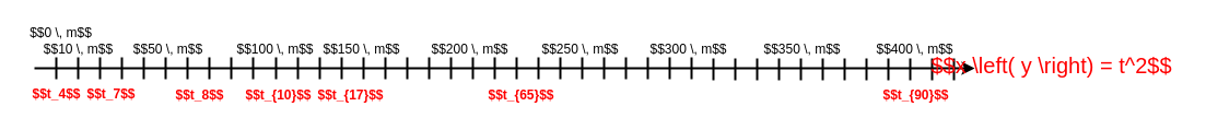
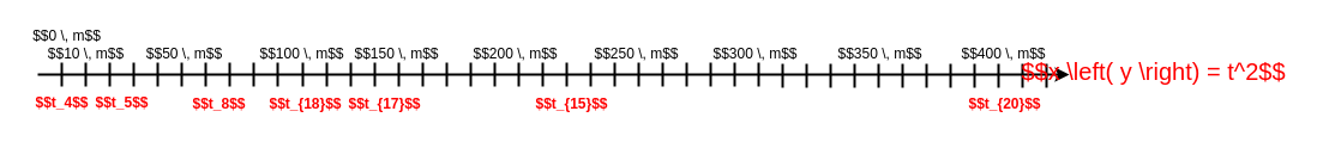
  <mxCell id="0" />
  <mxCell id="1" parent="0" />
  <mxCell id="2" value="" style="endArrow=classic;html=1;rounded=0;strokeWidth=2;" edge="1" parent="1"><mxGeometry width="50" height="50" relative="1" as="geometry"><mxPoint x="31" y="62" as="sourcePoint" /><mxPoint x="891" y="62" as="targetPoint" /></mxGeometry></mxCell>
  <mxCell id="3" value="" style="endArrow=none;html=1;rounded=0;strokeWidth=2;" edge="1" parent="1"><mxGeometry width="50" height="50" relative="1" as="geometry"><mxPoint x="51" y="72" as="sourcePoint" /><mxPoint x="51" y="52" as="targetPoint" /></mxGeometry></mxCell>
  <mxCell id="4" value="" style="endArrow=none;html=1;rounded=0;strokeWidth=2;" edge="1" parent="1"><mxGeometry width="50" height="50" relative="1" as="geometry"><mxPoint x="71" y="72" as="sourcePoint" /><mxPoint x="71" y="52" as="targetPoint" /></mxGeometry></mxCell>
  <mxCell id="5" value="" style="endArrow=none;html=1;rounded=0;strokeWidth=2;" edge="1" parent="1"><mxGeometry width="50" height="50" relative="1" as="geometry"><mxPoint x="91" y="72" as="sourcePoint" /><mxPoint x="91" y="52" as="targetPoint" /></mxGeometry></mxCell>
  <mxCell id="6" value="" style="endArrow=none;html=1;rounded=0;strokeWidth=2;" edge="1" parent="1"><mxGeometry width="50" height="50" relative="1" as="geometry"><mxPoint x="111" y="72" as="sourcePoint" /><mxPoint x="111" y="52" as="targetPoint" /></mxGeometry></mxCell>
  <mxCell id="7" value="" style="endArrow=none;html=1;rounded=0;strokeWidth=2;" edge="1" parent="1"><mxGeometry width="50" height="50" relative="1" as="geometry"><mxPoint x="131" y="72" as="sourcePoint" /><mxPoint x="131" y="52" as="targetPoint" /></mxGeometry></mxCell>
  <mxCell id="8" value="" style="endArrow=none;html=1;rounded=0;strokeWidth=2;" edge="1" parent="1"><mxGeometry width="50" height="50" relative="1" as="geometry"><mxPoint x="151" y="72" as="sourcePoint" /><mxPoint x="151" y="52" as="targetPoint" /></mxGeometry></mxCell>
  <mxCell id="9" value="" style="endArrow=none;html=1;rounded=0;strokeWidth=2;" edge="1" parent="1"><mxGeometry width="50" height="50" relative="1" as="geometry"><mxPoint x="171" y="72" as="sourcePoint" /><mxPoint x="171" y="52" as="targetPoint" /></mxGeometry></mxCell>
  <mxCell id="10" value="" style="endArrow=none;html=1;rounded=0;strokeWidth=2;" edge="1" parent="1"><mxGeometry width="50" height="50" relative="1" as="geometry"><mxPoint x="191" y="72" as="sourcePoint" /><mxPoint x="191" y="52" as="targetPoint" /></mxGeometry></mxCell>
  <mxCell id="11" value="" style="endArrow=none;html=1;rounded=0;strokeWidth=2;" edge="1" parent="1"><mxGeometry width="50" height="50" relative="1" as="geometry"><mxPoint x="211" y="72" as="sourcePoint" /><mxPoint x="211" y="52" as="targetPoint" /></mxGeometry></mxCell>
  <mxCell id="12" value="" style="endArrow=none;html=1;rounded=0;strokeWidth=2;" edge="1" parent="1"><mxGeometry width="50" height="50" relative="1" as="geometry"><mxPoint x="231" y="72" as="sourcePoint" /><mxPoint x="231" y="52" as="targetPoint" /></mxGeometry></mxCell>
  <mxCell id="13" value="" style="endArrow=none;html=1;rounded=0;strokeWidth=2;" edge="1" parent="1"><mxGeometry width="50" height="50" relative="1" as="geometry"><mxPoint x="252" y="72" as="sourcePoint" /><mxPoint x="252" y="52" as="targetPoint" /></mxGeometry></mxCell>
  <mxCell id="14" value="" style="endArrow=none;html=1;rounded=0;strokeWidth=2;" edge="1" parent="1"><mxGeometry width="50" height="50" relative="1" as="geometry"><mxPoint x="272" y="72" as="sourcePoint" /><mxPoint x="272" y="52" as="targetPoint" /></mxGeometry></mxCell>
  <mxCell id="15" value="" style="endArrow=none;html=1;rounded=0;strokeWidth=2;" edge="1" parent="1"><mxGeometry width="50" height="50" relative="1" as="geometry"><mxPoint x="292" y="72" as="sourcePoint" /><mxPoint x="292" y="52" as="targetPoint" /></mxGeometry></mxCell>
  <mxCell id="16" value="" style="endArrow=none;html=1;rounded=0;strokeWidth=2;" edge="1" parent="1"><mxGeometry width="50" height="50" relative="1" as="geometry"><mxPoint x="312" y="72" as="sourcePoint" /><mxPoint x="312" y="52" as="targetPoint" /></mxGeometry></mxCell>
  <mxCell id="17" value="" style="endArrow=none;html=1;rounded=0;strokeWidth=2;" edge="1" parent="1"><mxGeometry width="50" height="50" relative="1" as="geometry"><mxPoint x="332" y="72" as="sourcePoint" /><mxPoint x="332" y="52" as="targetPoint" /></mxGeometry></mxCell>
  <mxCell id="18" value="" style="endArrow=none;html=1;rounded=0;strokeWidth=2;" edge="1" parent="1"><mxGeometry width="50" height="50" relative="1" as="geometry"><mxPoint x="352" y="72" as="sourcePoint" /><mxPoint x="352" y="52" as="targetPoint" /></mxGeometry></mxCell>
  <mxCell id="19" value="" style="endArrow=none;html=1;rounded=0;strokeWidth=2;" edge="1" parent="1"><mxGeometry width="50" height="50" relative="1" as="geometry"><mxPoint x="372" y="72" as="sourcePoint" /><mxPoint x="372" y="52" as="targetPoint" /></mxGeometry></mxCell>
  <mxCell id="20" value="" style="endArrow=none;html=1;rounded=0;strokeWidth=2;" edge="1" parent="1"><mxGeometry width="50" height="50" relative="1" as="geometry"><mxPoint x="392" y="72" as="sourcePoint" /><mxPoint x="392" y="52" as="targetPoint" /></mxGeometry></mxCell>
  <mxCell id="21" value="" style="endArrow=none;html=1;rounded=0;strokeWidth=2;" edge="1" parent="1"><mxGeometry width="50" height="50" relative="1" as="geometry"><mxPoint x="412" y="72" as="sourcePoint" /><mxPoint x="412" y="52" as="targetPoint" /></mxGeometry></mxCell>
  <mxCell id="22" value="" style="endArrow=none;html=1;rounded=0;strokeWidth=2;" edge="1" parent="1"><mxGeometry width="50" height="50" relative="1" as="geometry"><mxPoint x="432" y="72" as="sourcePoint" /><mxPoint x="432" y="52" as="targetPoint" /></mxGeometry></mxCell>
  <mxCell id="23" value="" style="endArrow=none;html=1;rounded=0;strokeWidth=2;" edge="1" parent="1"><mxGeometry width="50" height="50" relative="1" as="geometry"><mxPoint x="452" y="72" as="sourcePoint" /><mxPoint x="452" y="52" as="targetPoint" /></mxGeometry></mxCell>
  <mxCell id="24" value="" style="endArrow=none;html=1;rounded=0;strokeWidth=2;" edge="1" parent="1"><mxGeometry width="50" height="50" relative="1" as="geometry"><mxPoint x="472" y="72" as="sourcePoint" /><mxPoint x="472" y="52" as="targetPoint" /></mxGeometry></mxCell>
  <mxCell id="25" value="" style="endArrow=none;html=1;rounded=0;strokeWidth=2;" edge="1" parent="1"><mxGeometry width="50" height="50" relative="1" as="geometry"><mxPoint x="492" y="72" as="sourcePoint" /><mxPoint x="492" y="52" as="targetPoint" /></mxGeometry></mxCell>
  <mxCell id="26" value="" style="endArrow=none;html=1;rounded=0;strokeWidth=2;" edge="1" parent="1"><mxGeometry width="50" height="50" relative="1" as="geometry"><mxPoint x="512" y="72" as="sourcePoint" /><mxPoint x="512" y="52" as="targetPoint" /></mxGeometry></mxCell>
  <mxCell id="27" value="" style="endArrow=none;html=1;rounded=0;strokeWidth=2;" edge="1" parent="1"><mxGeometry width="50" height="50" relative="1" as="geometry"><mxPoint x="532" y="72" as="sourcePoint" /><mxPoint x="532" y="52" as="targetPoint" /></mxGeometry></mxCell>
  <mxCell id="28" value="" style="endArrow=none;html=1;rounded=0;strokeWidth=2;" edge="1" parent="1"><mxGeometry width="50" height="50" relative="1" as="geometry"><mxPoint x="552" y="72" as="sourcePoint" /><mxPoint x="552" y="52" as="targetPoint" /></mxGeometry></mxCell>
  <mxCell id="29" value="" style="endArrow=none;html=1;rounded=0;strokeWidth=2;" edge="1" parent="1"><mxGeometry width="50" height="50" relative="1" as="geometry"><mxPoint x="572" y="72" as="sourcePoint" /><mxPoint x="572" y="52" as="targetPoint" /></mxGeometry></mxCell>
  <mxCell id="30" value="" style="endArrow=none;html=1;rounded=0;strokeWidth=2;" edge="1" parent="1"><mxGeometry width="50" height="50" relative="1" as="geometry"><mxPoint x="592" y="72" as="sourcePoint" /><mxPoint x="592" y="52" as="targetPoint" /></mxGeometry></mxCell>
  <mxCell id="31" value="" style="endArrow=none;html=1;rounded=0;strokeWidth=2;" edge="1" parent="1"><mxGeometry width="50" height="50" relative="1" as="geometry"><mxPoint x="612" y="72" as="sourcePoint" /><mxPoint x="612" y="52" as="targetPoint" /></mxGeometry></mxCell>
  <mxCell id="32" value="" style="endArrow=none;html=1;rounded=0;strokeWidth=2;" edge="1" parent="1"><mxGeometry width="50" height="50" relative="1" as="geometry"><mxPoint x="632" y="72" as="sourcePoint" /><mxPoint x="632" y="52" as="targetPoint" /></mxGeometry></mxCell>
  <mxCell id="33" value="" style="endArrow=none;html=1;rounded=0;strokeWidth=2;" edge="1" parent="1"><mxGeometry width="50" height="50" relative="1" as="geometry"><mxPoint x="652" y="73" as="sourcePoint" /><mxPoint x="652" y="53" as="targetPoint" /></mxGeometry></mxCell>
  <mxCell id="34" value="" style="endArrow=none;html=1;rounded=0;strokeWidth=2;" edge="1" parent="1"><mxGeometry width="50" height="50" relative="1" as="geometry"><mxPoint x="672" y="73" as="sourcePoint" /><mxPoint x="672" y="53" as="targetPoint" /></mxGeometry></mxCell>
  <mxCell id="35" value="" style="endArrow=none;html=1;rounded=0;strokeWidth=2;" edge="1" parent="1"><mxGeometry width="50" height="50" relative="1" as="geometry"><mxPoint x="692" y="73" as="sourcePoint" /><mxPoint x="692" y="53" as="targetPoint" /></mxGeometry></mxCell>
  <mxCell id="36" value="" style="endArrow=none;html=1;rounded=0;strokeWidth=2;" edge="1" parent="1"><mxGeometry width="50" height="50" relative="1" as="geometry"><mxPoint x="712" y="73" as="sourcePoint" /><mxPoint x="712" y="53" as="targetPoint" /></mxGeometry></mxCell>
  <mxCell id="37" value="" style="endArrow=none;html=1;rounded=0;strokeWidth=2;" edge="1" parent="1"><mxGeometry width="50" height="50" relative="1" as="geometry"><mxPoint x="732" y="73" as="sourcePoint" /><mxPoint x="732" y="53" as="targetPoint" /></mxGeometry></mxCell>
  <mxCell id="38" value="" style="endArrow=none;html=1;rounded=0;strokeWidth=2;" edge="1" parent="1"><mxGeometry width="50" height="50" relative="1" as="geometry"><mxPoint x="752" y="73" as="sourcePoint" /><mxPoint x="752" y="53" as="targetPoint" /></mxGeometry></mxCell>
  <mxCell id="39" value="" style="endArrow=none;html=1;rounded=0;strokeWidth=2;" edge="1" parent="1"><mxGeometry width="50" height="50" relative="1" as="geometry"><mxPoint x="772" y="73" as="sourcePoint" /><mxPoint x="772" y="53" as="targetPoint" /></mxGeometry></mxCell>
  <mxCell id="40" value="" style="endArrow=none;html=1;rounded=0;strokeWidth=2;" edge="1" parent="1"><mxGeometry width="50" height="50" relative="1" as="geometry"><mxPoint x="792" y="73" as="sourcePoint" /><mxPoint x="792" y="53" as="targetPoint" /></mxGeometry></mxCell>
  <mxCell id="41" value="" style="endArrow=none;html=1;rounded=0;strokeWidth=2;" edge="1" parent="1"><mxGeometry width="50" height="50" relative="1" as="geometry"><mxPoint x="812" y="73" as="sourcePoint" /><mxPoint x="812" y="53" as="targetPoint" /></mxGeometry></mxCell>
  <mxCell id="42" value="" style="endArrow=none;html=1;rounded=0;strokeWidth=2;" edge="1" parent="1"><mxGeometry width="50" height="50" relative="1" as="geometry"><mxPoint x="832" y="73" as="sourcePoint" /><mxPoint x="832" y="53" as="targetPoint" /></mxGeometry></mxCell>
  <mxCell id="43" value="" style="endArrow=none;html=1;rounded=0;strokeWidth=2;" edge="1" parent="1"><mxGeometry width="50" height="50" relative="1" as="geometry"><mxPoint x="852" y="73" as="sourcePoint" /><mxPoint x="852" y="53" as="targetPoint" /></mxGeometry></mxCell>
  <mxCell id="44" value="" style="endArrow=none;html=1;rounded=0;strokeWidth=2;" edge="1" parent="1"><mxGeometry width="50" height="50" relative="1" as="geometry"><mxPoint x="872" y="73" as="sourcePoint" /><mxPoint x="872" y="53" as="targetPoint" /></mxGeometry></mxCell>
  <mxCell id="45" value="$$0 \, m$$" style="text;html=1;resizable=0;autosize=1;align=center;verticalAlign=middle;points=[];fillColor=none;strokeColor=none;rounded=0;" vertex="1" parent="1"><mxGeometry x="20" y="20" width="70" height="20" as="geometry" /></mxCell>
  <mxCell id="46" value="$$10 \, m$$" style="text;html=1;resizable=0;autosize=1;align=center;verticalAlign=middle;points=[];fillColor=none;strokeColor=none;rounded=0;" vertex="1" parent="1"><mxGeometry x="31" y="35" width="80" height="20" as="geometry" /></mxCell>
  <mxCell id="47" value="$$50 \, m$$" style="text;html=1;resizable=0;autosize=1;align=center;verticalAlign=middle;points=[];fillColor=none;strokeColor=none;rounded=0;" vertex="1" parent="1"><mxGeometry x="113" y="35" width="80" height="20" as="geometry" /></mxCell>
  <mxCell id="48" value="$$100 \, m$$" style="text;html=1;resizable=0;autosize=1;align=center;verticalAlign=middle;points=[];fillColor=none;strokeColor=none;rounded=0;" vertex="1" parent="1"><mxGeometry x="206" y="35" width="90" height="20" as="geometry" /></mxCell>
  <mxCell id="49" value="$$150 \, m$$" style="text;html=1;resizable=0;autosize=1;align=center;verticalAlign=middle;points=[];fillColor=none;strokeColor=none;rounded=0;" vertex="1" parent="1"><mxGeometry x="285" y="35" width="90" height="20" as="geometry" /></mxCell>
  <mxCell id="50" value="$$200&amp;nbsp;\, m$$" style="text;html=1;resizable=0;autosize=1;align=center;verticalAlign=middle;points=[];fillColor=none;strokeColor=none;rounded=0;" vertex="1" parent="1"><mxGeometry x="384" y="35" width="90" height="20" as="geometry" /></mxCell>
  <mxCell id="51" value="$$250&amp;nbsp;\, m$$" style="text;html=1;resizable=0;autosize=1;align=center;verticalAlign=middle;points=[];fillColor=none;strokeColor=none;rounded=0;" vertex="1" parent="1"><mxGeometry x="485" y="35" width="90" height="20" as="geometry" /></mxCell>
  <mxCell id="52" value="$$300 \, m$$" style="text;html=1;resizable=0;autosize=1;align=center;verticalAlign=middle;points=[];fillColor=none;strokeColor=none;rounded=0;" vertex="1" parent="1"><mxGeometry x="584" y="35" width="90" height="20" as="geometry" /></mxCell>
  <mxCell id="53" value="$$350 \, m$$" style="text;html=1;resizable=0;autosize=1;align=center;verticalAlign=middle;points=[];fillColor=none;strokeColor=none;rounded=0;" vertex="1" parent="1"><mxGeometry x="688" y="35" width="90" height="20" as="geometry" /></mxCell>
  <mxCell id="54" value="$$400 \, m$$" style="text;html=1;resizable=0;autosize=1;align=center;verticalAlign=middle;points=[];fillColor=none;strokeColor=none;rounded=0;" vertex="1" parent="1"><mxGeometry x="791" y="35" width="90" height="20" as="geometry" /></mxCell>
  <mxCell id="55" value="$$x \left( y \right) = t^2$$" style="text;html=1;resizable=0;autosize=1;align=center;verticalAlign=middle;points=[];fillColor=none;strokeColor=none;rounded=0;fontColor=#FF0000;fontSize=20;" vertex="1" parent="1"><mxGeometry x="841" y="44" width="240" height="30" as="geometry" /></mxCell>
  <mxCell id="56" value="$$t_4$$" style="text;html=1;resizable=0;autosize=1;align=center;verticalAlign=middle;points=[];fillColor=none;strokeColor=none;rounded=0;fontColor=#FF0000;fontStyle=1" vertex="1" parent="1"><mxGeometry x="21" y="76" width="60" height="20" as="geometry" /></mxCell>
- <mxCell id="57" value="$$t_7$$" style="text;html=1;resizable=0;autosize=1;align=center;verticalAlign=middle;points=[];fillColor=none;strokeColor=none;rounded=0;fontColor=#FF0000;fontStyle=1" vertex="1" parent="1"><mxGeometry x="71" y="76" width="60" height="20" as="geometry" /></mxCell>
+ <mxCell id="57" value="$$t_5$$" style="text;html=1;resizable=0;autosize=1;align=center;verticalAlign=middle;points=[];fillColor=none;strokeColor=none;rounded=0;fontColor=#FF0000;fontStyle=1" vertex="1" parent="1"><mxGeometry x="71" y="76" width="60" height="20" as="geometry" /></mxCell>
  <mxCell id="58" value="$$t_8$$" style="text;html=1;resizable=0;autosize=1;align=center;verticalAlign=middle;points=[];fillColor=none;strokeColor=none;rounded=0;fontColor=#FF0000;fontStyle=1" vertex="1" parent="1"><mxGeometry x="152" y="77" width="60" height="20" as="geometry" /></mxCell>
- <mxCell id="59" value="$$t_{10}$$" style="text;html=1;resizable=0;autosize=1;align=center;verticalAlign=middle;points=[];fillColor=none;strokeColor=none;rounded=0;fontColor=#FF0000;fontStyle=1" vertex="1" parent="1"><mxGeometry x="214" y="77" width="80" height="20" as="geometry" /></mxCell>
+ <mxCell id="59" value="$$t_{18}$$" style="text;html=1;resizable=0;autosize=1;align=center;verticalAlign=middle;points=[];fillColor=none;strokeColor=none;rounded=0;fontColor=#FF0000;fontStyle=1" vertex="1" parent="1"><mxGeometry x="214" y="77" width="80" height="20" as="geometry" /></mxCell>
  <mxCell id="60" value="$$t_{17}$$" style="text;html=1;resizable=0;autosize=1;align=center;verticalAlign=middle;points=[];fillColor=none;strokeColor=none;rounded=0;fontColor=#FF0000;fontStyle=1" vertex="1" parent="1"><mxGeometry x="280" y="77" width="80" height="20" as="geometry" /></mxCell>
- <mxCell id="61" value="$$t_{65}$$" style="text;html=1;resizable=0;autosize=1;align=center;verticalAlign=middle;points=[];fillColor=none;strokeColor=none;rounded=0;fontColor=#FF0000;fontStyle=1" vertex="1" parent="1"><mxGeometry x="436" y="77" width="80" height="20" as="geometry" /></mxCell>
- <mxCell id="62" value="$$t_{90}$$" style="text;html=1;resizable=0;autosize=1;align=center;verticalAlign=middle;points=[];fillColor=none;strokeColor=none;rounded=0;fontColor=#FF0000;fontStyle=1" vertex="1" parent="1"><mxGeometry x="797" y="77" width="80" height="20" as="geometry" /></mxCell>
+ <mxCell id="61" value="$$t_{15}$$" style="text;html=1;resizable=0;autosize=1;align=center;verticalAlign=middle;points=[];fillColor=none;strokeColor=none;rounded=0;fontColor=#FF0000;fontStyle=1" vertex="1" parent="1"><mxGeometry x="436" y="77" width="80" height="20" as="geometry" /></mxCell>
+ <mxCell id="62" value="$$t_{20}$$" style="text;html=1;resizable=0;autosize=1;align=center;verticalAlign=middle;points=[];fillColor=none;strokeColor=none;rounded=0;fontColor=#FF0000;fontStyle=1" vertex="1" parent="1"><mxGeometry x="797" y="77" width="80" height="20" as="geometry" /></mxCell>
